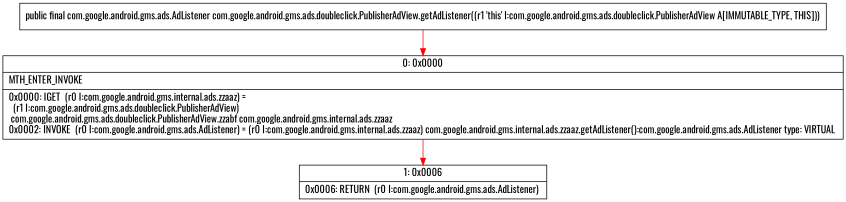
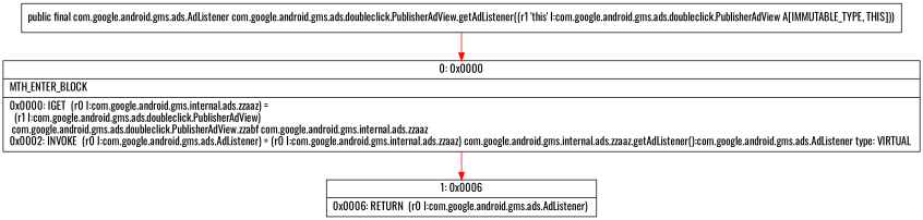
  digraph {
    fontname=Oswald
    node [shape=record fontname=Oswald]
    edge [color=red fontname=Oswald]
-   n1 [label="{0\:\ 0x0000|MTH_ENTER_INVOKE\l|0x0000: IGET  (r0 I:com.google.android.gms.internal.ads.zzaaz) = \l  (r1 I:com.google.android.gms.ads.doubleclick.PublisherAdView)\l com.google.android.gms.ads.doubleclick.PublisherAdView.zzabf com.google.android.gms.internal.ads.zzaaz \l0x0002: INVOKE  (r0 I:com.google.android.gms.ads.AdListener) = (r0 I:com.google.android.gms.internal.ads.zzaaz) com.google.android.gms.internal.ads.zzaaz.getAdListener():com.google.android.gms.ads.AdListener type: VIRTUAL \l}"]
+   n1 [label="{0\:\ 0x0000|MTH_ENTER_BLOCK\l|0x0000: IGET  (r0 I:com.google.android.gms.internal.ads.zzaaz) = \l  (r1 I:com.google.android.gms.ads.doubleclick.PublisherAdView)\l com.google.android.gms.ads.doubleclick.PublisherAdView.zzabf com.google.android.gms.internal.ads.zzaaz \l0x0002: INVOKE  (r0 I:com.google.android.gms.ads.AdListener) = (r0 I:com.google.android.gms.internal.ads.zzaaz) com.google.android.gms.internal.ads.zzaaz.getAdListener():com.google.android.gms.ads.AdListener type: VIRTUAL \l}"]
    n2 [label="{1\:\ 0x0006|0x0006: RETURN  (r0 I:com.google.android.gms.ads.AdListener) \l}"]
    n3 [label="{public final com.google.android.gms.ads.AdListener com.google.android.gms.ads.doubleclick.PublisherAdView.getAdListener((r1 'this' I:com.google.android.gms.ads.doubleclick.PublisherAdView A[IMMUTABLE_TYPE, THIS])) }"]
    n1 -> n2
    n3 -> n1
  }
